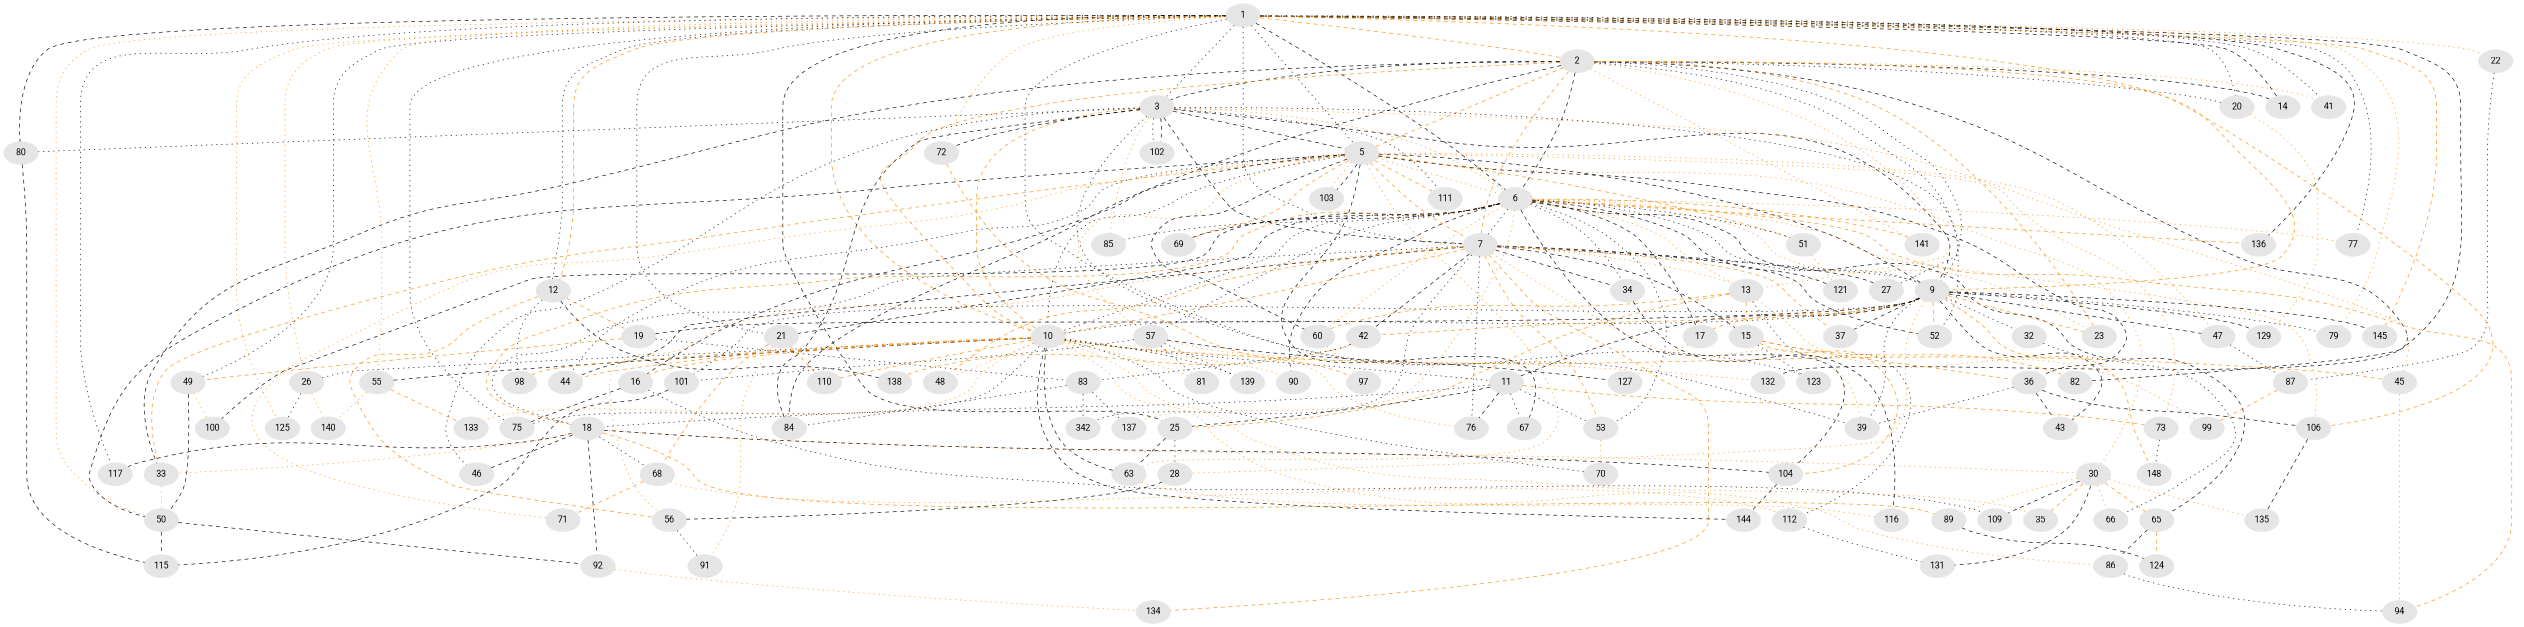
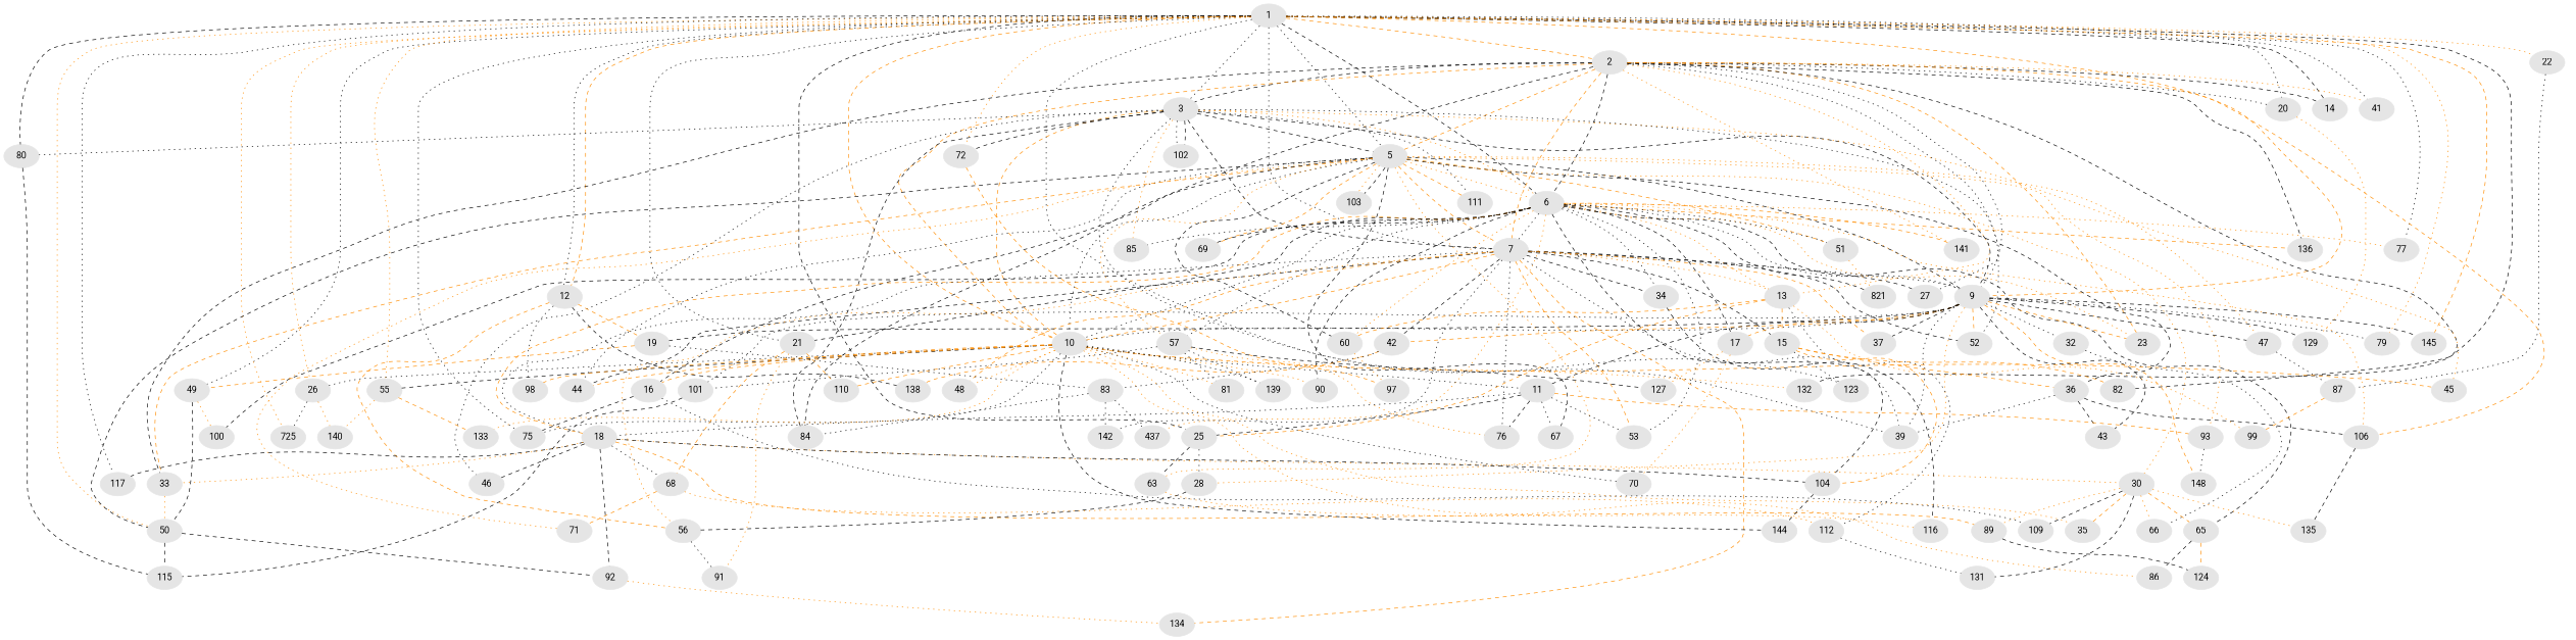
  graph {
    fontname=Roboto
    node [color=gray90 fontname=Roboto style=filled]
    edge [color=black fontname=Roboto style=dashed]
    1 [super="+4"]
    2 [super="+61"]
    3 [super="+54"]
    5 [super="+31"]
    6 [super="+8"]
    7 [super="+59"]
    9 [super="+29"]
    10 [super="+96"]
    12 [super="+80"]
    14
    20
    21
    22
    25 [super="+122"]
    26
    41
    49 [super="+126"]
    50 [super="+58"]
    55
    72
    75 [super="+143"]
    77
    79
    n24 [label=80]
    117
    123
-   125
+   125 [label=725]
    132
    136
    145
    13 [super="+24"]
    23
    27
    33 [super="+108"]
    82
    84
    106 [super="+114"]
    141
    39 [super="+40"]
    45
    46
    52 [super="+95"]
    85
    102
    111
    16
    30 [super="+38"]
    36 [super="+78"]
    44 [super="+119"]
    47
    51
    57 [super="+62"]
    60 [super="+64"]
    63 [super="+107"]
    67
    69
    71
-   93 [label=73]
+   93
    103
    17
    18 [super="+120"]
    34
    53 [super="+128"]
    65
    90
-   94 [super="+130"]
    100
    104 [super="+105"]
-   121
-   137
+   121 [label=821]
+   137 [label=437]
    37
    15
    42
    48
    56
    76 [super="+146"]
    134
-   142 [label=342]
+   142
    11 [super="+147"]
    19
    28 [super="+74"]
    32
    43
    101
    129
    148
    35 [super="+73"]
    70
    81
    86
    98
    110
    133
    139
    144
    138
    68
    91
    87
    140
    92
    115 [super="+118"]
    97
    99
    112
    135
    109
    89
    66
    131
    127
    116
    124
    83 [super="+113"]
    1 -- 2 [color=darkorange weight=3]
    1 -- 3 [style=dotted weight=2]
    1 -- 5 [style=dotted weight=2]
    1 -- 6 [weight=4]
    1 -- 7 [style=dotted weight=2]
    1 -- 9 [color=darkorange weight=2]
    1 -- 10 [color=darkorange weight=2]
    1 -- 12 [style=dotted weight=2]
    1 -- 12 [color=darkorange]
    1 -- 14
    1 -- 20 [style=dotted]
    1 -- 21 [style=dotted]
    1 -- 22 [color=darkorange style=dotted]
    1 -- 25
    1 -- 26 [color=darkorange style=dotted]
    1 -- 41 [style=dotted]
    1 -- 49 [style=dotted]
    1 -- 50 [color=darkorange style=dotted]
    1 -- 55 [color=darkorange style=dotted]
    1 -- 72 [color=darkorange style=dotted]
    1 -- 75 [style=dotted]
    1 -- 77 [style=dotted]
    1 -- 79 [color=darkorange style=dotted]
    1 -- n24
    1 -- 117 [style=dotted]
    1 -- 123 [style=dotted]
    1 -- 125 [color=darkorange style=dotted]
    1 -- 132
-   1 -- 136
+   2 -- 136
    1 -- 145 [color=darkorange]
    2 -- 3
    2 -- 5 [color=darkorange weight=2]
    2 -- 6 [weight=2]
    2 -- 7 [color=darkorange]
    2 -- 9 [style=dotted]
    2 -- 10 [color=darkorange]
    2 -- 14
    2 -- 20 [style=dotted]
    2 -- 41 [color=darkorange style=dotted]
    2 -- 13 [color=darkorange style=dotted]
    2 -- 23 [color=darkorange]
    2 -- 27 [style=dotted]
    2 -- 33
    2 -- 82
    2 -- 84
    2 -- 106 [color=darkorange]
    2 -- 141 [color=darkorange style=dotted]
    3 -- 5
    3 -- 6 [color=darkorange style=dotted weight=2]
    3 -- 7
    3 -- 9
    3 -- 10 [color=darkorange]
    3 -- 72
    3 -- n24 [style=dotted]
    3 -- 84
    3 -- 39 [style=dotted]
    3 -- 45 [color=darkorange style=dotted]
    3 -- 46 [style=dotted]
    3 -- 52 [style=dotted]
    3 -- 85 [color=darkorange style=dotted]
    3 -- 102 [style=dotted]
    3 -- 102
    3 -- 111 [style=dotted]
    5 -- 6 [color=darkorange style=dotted weight=2]
    5 -- 7 [color=darkorange]
    5 -- 9
    5 -- 10 [style=dotted]
    5 -- 50
    5 -- 33 [color=darkorange]
    5 -- 111 [color=darkorange]
    5 -- 16
    5 -- 30 [color=darkorange style=dotted weight=2]
    5 -- 36
    5 -- 44 [style=dotted]
    5 -- 47 [color=darkorange style=dotted]
    5 -- 51 [color=darkorange]
    5 -- 57 [color=darkorange style=dotted]
    5 -- 60
    5 -- 63 [color=darkorange style=dotted]
    5 -- 67
    5 -- 69 [color=darkorange]
    5 -- 71 [color=darkorange style=dotted]
    5 -- 93 [color=darkorange style=dotted]
    5 -- 103 [color=darkorange style=dotted]
    5 -- 103
    6 -- 7 [style=dotted weight=2]
    6 -- 9 [style=dotted weight=2]
    6 -- 10 [style=dotted weight=2]
    6 -- 21
    6 -- 77 [color=darkorange style=dotted]
    6 -- 136 [color=darkorange]
    6 -- 13 [color=darkorange style=dotted]
    6 -- 23 [color=darkorange style=dotted]
    6 -- 106 [color=darkorange style=dotted]
    6 -- 141 [color=darkorange]
    6 -- 85 [style=dotted]
    6 -- 51 [style=dotted]
    6 -- 57 [style=dotted weight=2]
    6 -- 60 [color=darkorange style=dotted]
    6 -- 69
    6 -- 17
    6 -- 18 [color=darkorange]
    6 -- 34 [style=dotted]
    6 -- 53 [style=dotted]
    6 -- 65
    6 -- 90
-   6 -- 94 [color=darkorange]
    6 -- 100
    6 -- 104
    6 -- 121
    6 -- 137 [color=darkorange style=dotted]
    7 -- 9 [style=dotted]
    7 -- 10 [color=darkorange]
    7 -- 13 [color=darkorange style=dotted]
    7 -- 27
-   7 -- 39 [color=darkorange style=dotted]
+   7 -- 39 [style=dotted]
    7 -- 52
    7 -- 44
    7 -- 18 [style=dotted]
    7 -- 34
    7 -- 53 [color=darkorange]
    7 -- 37 [color=darkorange]
    7 -- 15
    7 -- 42
    7 -- 48 [color=darkorange]
    7 -- 56 [color=darkorange style=dotted]
    7 -- 76 [style=dotted]
    7 -- 134 [color=darkorange]
    7 -- 142 [style=dotted]
    9 -- 10 [style=dotted]
    9 -- 79 [style=dotted]
    9 -- 145
    9 -- 23 [color=darkorange]
    9 -- 39 [style=dotted]
    9 -- 52 [color=darkorange weight=2]
    9 -- 47
    9 -- 17 [color=darkorange]
    9 -- 37
    9 -- 42 [color=darkorange]
    9 -- 11
    9 -- 19
    9 -- 28 [color=darkorange style=dotted]
    9 -- 32 [style=dotted weight=2]
    9 -- 43
    9 -- 101 [style=dotted]
    9 -- 129
    9 -- 148 [color=darkorange]
    10 -- 26 [style=dotted]
    10 -- 55
    10 -- 75 [style=dotted]
    10 -- 132 [color=darkorange style=dotted]
    10 -- 45 [color=darkorange]
    10 -- 16 [color=darkorange]
    10 -- 44 [color=darkorange weight=2]
-   10 -- 63
    10 -- 90 [color=darkorange style=dotted]
    10 -- 48 [color=darkorange style=dotted]
    10 -- 11 [style=dotted]
    10 -- 35 [color=darkorange style=dotted]
    10 -- 70 [style=dotted]
    10 -- 81 [color=darkorange style=dotted]
    10 -- 86 [color=darkorange style=dotted]
    10 -- 98 [color=darkorange]
    10 -- 110 [color=darkorange]
    10 -- 133 [color=darkorange style=dotted]
    10 -- 139 [style=dotted]
    10 -- 144
    12 -- 56 [color=darkorange]
    12 -- 19 [color=darkorange]
    12 -- 98 [style=dotted]
    12 -- 138
    20 -- 129 [color=darkorange style=dotted]
    21 -- 110 [color=darkorange]
    21 -- 68 [color=darkorange]
    21 -- 91 [color=darkorange style=dotted]
    22 -- 87 [style=dotted]
    25 -- 63
    25 -- 28 [style=dotted]
    26 -- 125 [style=dotted]
    26 -- 140 [color=darkorange style=dotted]
    49 -- 50
    49 -- 100 [color=darkorange style=dotted]
    50 -- 92
    50 -- 115
    55 -- 133 [color=darkorange]
    55 -- 140 [color=darkorange style=dotted]
    72 -- 97 [color=darkorange]
    n24 -- 115
    13 -- 25 [color=darkorange weight=2]
    13 -- 60 [color=darkorange]
    13 -- 15 [color=darkorange]
    13 -- 99 [color=darkorange style=dotted]
    13 -- 112 [style=dotted]
    33 -- 50 [color=darkorange style=dotted]
    106 -- 135
-   45 -- 94 [color=darkorange style=dotted]
    16 -- 75
    16 -- 109 [style=dotted]
    30 -- 65 [color=darkorange]
    30 -- 35 [color=darkorange]
    30 -- 135 [color=darkorange style=dotted]
    30 -- 109
    30 -- 89 [color=darkorange style=dotted]
    30 -- 66 [color=darkorange style=dotted]
    30 -- 131
    36 -- 106
    36 -- 39 [style=dotted]
    36 -- 43
    47 -- 87 [style=dotted]
    51 -- 121 [color=darkorange style=dotted]
    57 -- 76 [color=darkorange style=dotted]
    57 -- 101 [style=dotted]
    57 -- 81 [style=dotted]
    57 -- 139 [style=dotted]
    57 -- 127
    60 -- 97 [color=darkorange style=dotted]
    63 -- 116 [color=darkorange style=dotted]
    93 -- 148 [style=dotted]
-   53 -- 70 [color=darkorange style=dotted]
+   17 -- 70 [color=darkorange style=dotted]
    17 -- 127 [color=darkorange style=dotted]
    18 -- 117
    18 -- 33 [color=darkorange style=dotted]
    18 -- 46
    18 -- 30 [color=darkorange style=dotted]
    18 -- 104
    18 -- 68 [style=dotted]
    18 -- 92
    18 -- 89 [color=darkorange]
    34 -- 116
    65 -- 86
    65 -- 124 [color=darkorange]
    104 -- 144
    15 -- 123 [style=dotted]
    15 -- 82 [color=darkorange]
    15 -- 36 [color=darkorange]
    15 -- 104 [color=darkorange]
    42 -- 138 [color=darkorange]
    42 -- 83 [style=dotted]
    56 -- 91 [style=dotted]
    11 -- 25
    11 -- 67 [style=dotted]
    11 -- 93 [color=darkorange]
    11 -- 18 [style=dotted]
    11 -- 53 [style=dotted]
    11 -- 76
    19 -- 49 [color=darkorange]
    19 -- 83 [style=dotted]
    28 -- 56
    32 -- 66 [style=dotted]
    101 -- 115
-   86 -- 94 [style=dotted]
    68 -- 71 [color=darkorange]
    68 -- 112 [color=darkorange style=dotted]
    87 -- 99 [color=darkorange]
    92 -- 134 [color=darkorange style=dotted]
    112 -- 131 [style=dotted]
    89 -- 124
    83 -- 84 [style=dotted]
    83 -- 137 [style=dotted]
    83 -- 142 [style=dotted]
  }
